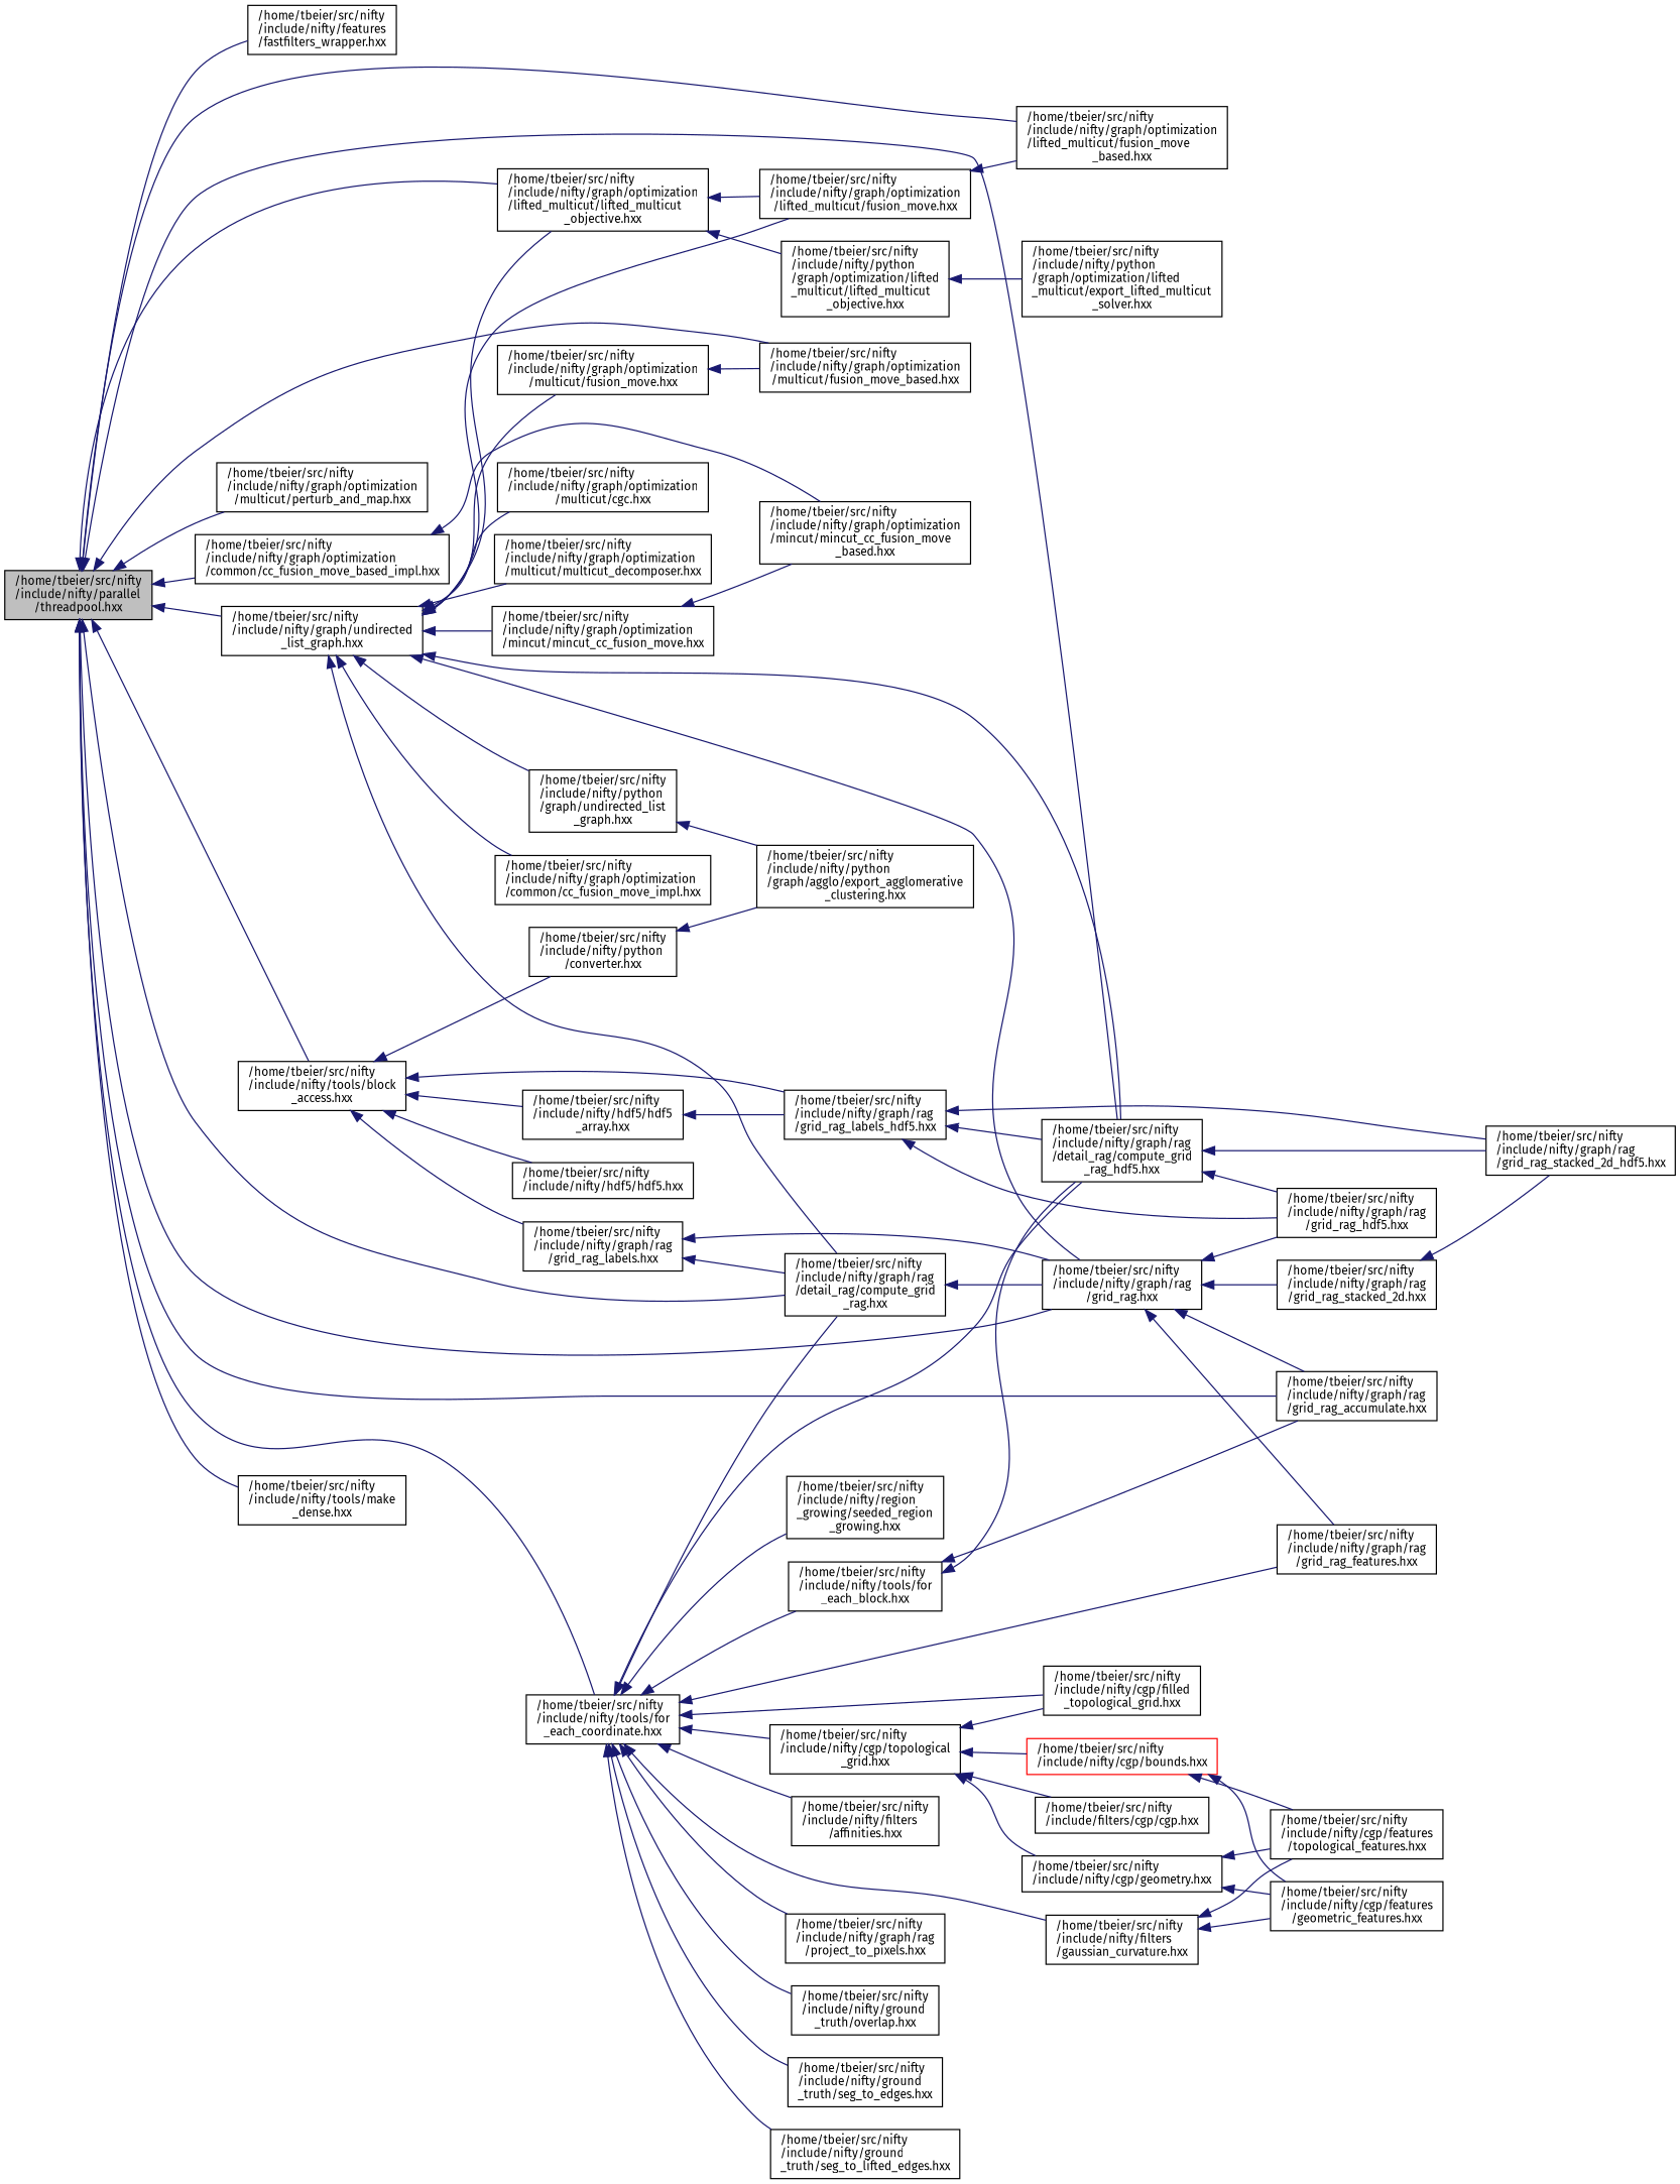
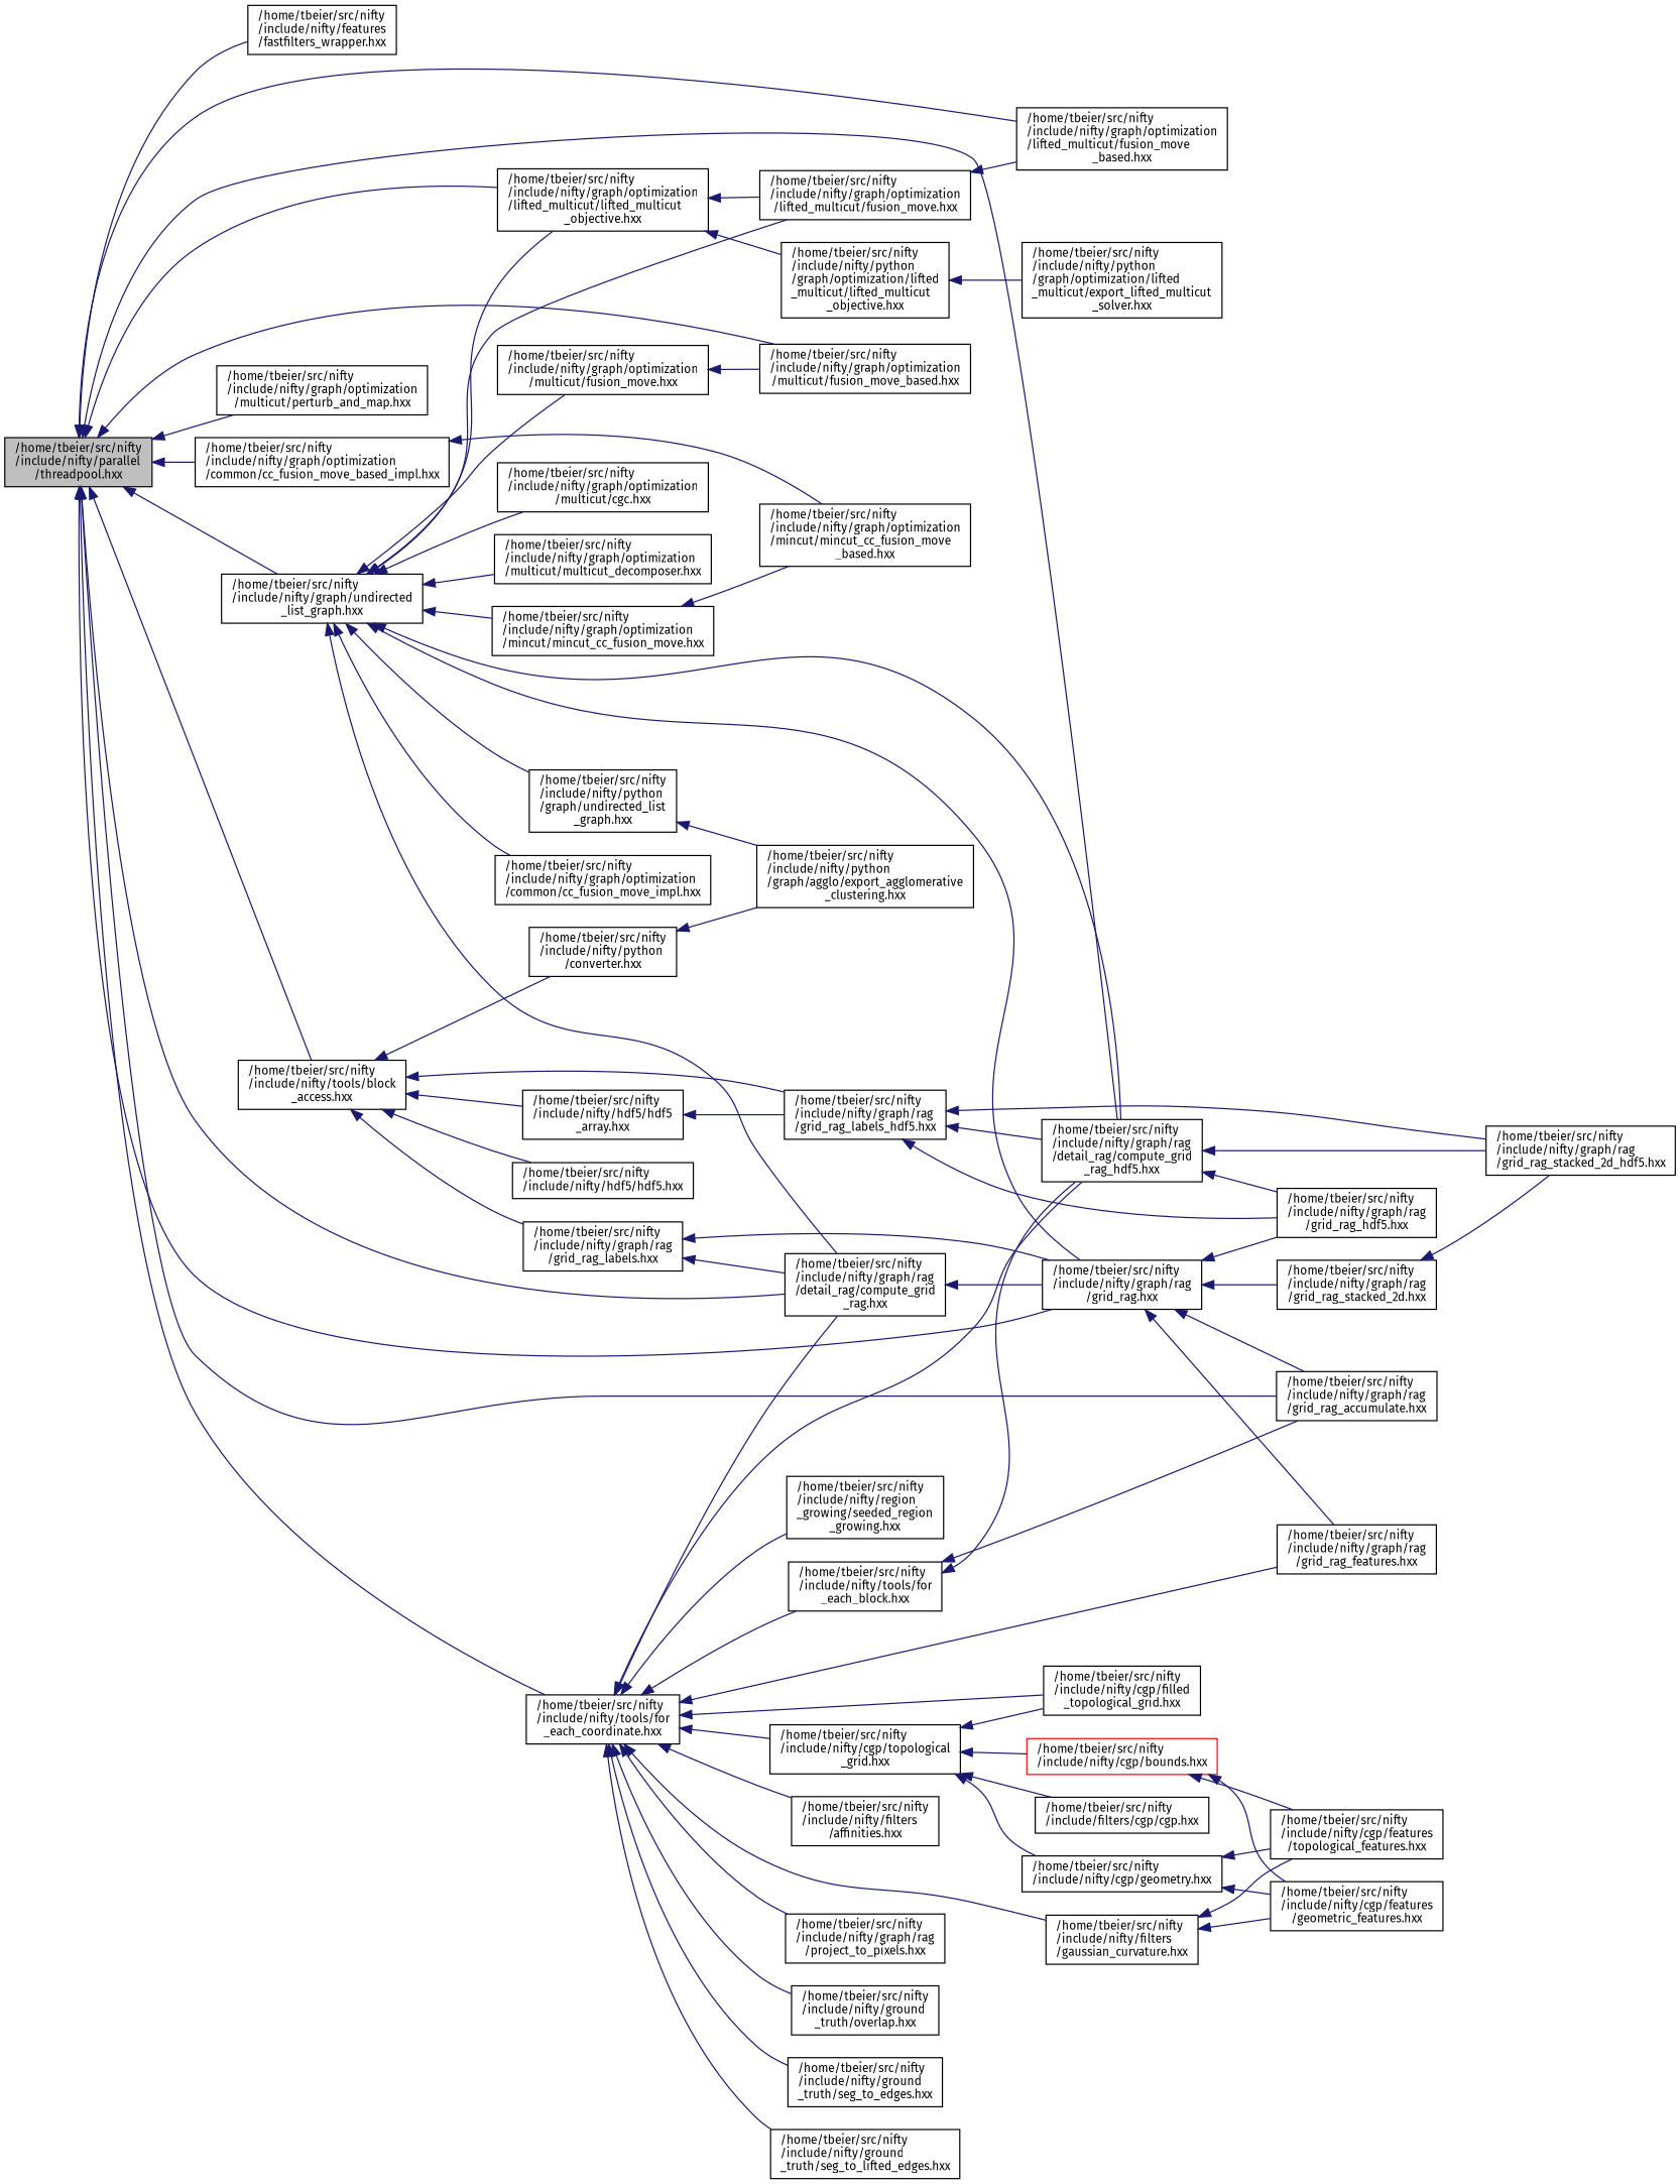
  digraph {
    fontname="Fira Sans"
    rankdir=LR
    node [color=black fillcolor=white fontname="Fira Sans" fontsize=10 shape=record style=filled]
    edge [color=midnightblue dir=back fontname="Fira Sans" fontsize=10 labelfontname=Helvetica labelfontsize=10 style=solid]
    n1 [fillcolor=grey75 fontcolor=black height=0.2 label="/home/tbeier/src/nifty\l/include/nifty/parallel\l/threadpool.hxx" width=0.4]
    n2 [height=0.2 label="/home/tbeier/src/nifty\l/include/nifty/features\l/fastfilters_wrapper.hxx" width=0.4]
    n3 [height=0.2 label="/home/tbeier/src/nifty\l/include/nifty/graph/optimization\l/common/cc_fusion_move_based_impl.hxx" width=0.4]
    n4 [height=0.2 label="/home/tbeier/src/nifty\l/include/nifty/graph/optimization\l/lifted_multicut/fusion_move\l_based.hxx" width=0.4]
    n5 [height=0.2 label="/home/tbeier/src/nifty\l/include/nifty/graph/optimization\l/lifted_multicut/lifted_multicut\l_objective.hxx" width=0.4]
    n6 [height=0.2 label="/home/tbeier/src/nifty\l/include/nifty/graph/optimization\l/multicut/fusion_move_based.hxx" width=0.4]
    n7 [height=0.2 label="/home/tbeier/src/nifty\l/include/nifty/graph/optimization\l/multicut/perturb_and_map.hxx" width=0.4]
    n8 [height=0.2 label="/home/tbeier/src/nifty\l/include/nifty/graph/rag\l/detail_rag/compute_grid\l_rag.hxx" width=0.4]
    n9 [height=0.2 label="/home/tbeier/src/nifty\l/include/nifty/graph/rag\l/grid_rag.hxx" width=0.4]
    n10 [height=0.2 label="/home/tbeier/src/nifty\l/include/nifty/graph/rag\l/grid_rag_accumulate.hxx" width=0.4]
    n11 [height=0.2 label="/home/tbeier/src/nifty\l/include/nifty/graph/rag\l/detail_rag/compute_grid\l_rag_hdf5.hxx" width=0.4]
    n12 [height=0.2 label="/home/tbeier/src/nifty\l/include/nifty/graph/undirected\l_list_graph.hxx" width=0.4]
    n13 [height=0.2 label="/home/tbeier/src/nifty\l/include/nifty/tools/block\l_access.hxx" width=0.4]
    n14 [height=0.2 label="/home/tbeier/src/nifty\l/include/nifty/tools/for\l_each_coordinate.hxx" width=0.4]
-   n15 [height=0.2 label="/home/tbeier/src/nifty\l/include/nifty/tools/make\l_dense.hxx" width=0.4]
    n16 [height=0.2 label="/home/tbeier/src/nifty\l/include/nifty/graph/optimization\l/mincut/mincut_cc_fusion_move\l_based.hxx" width=0.4]
    n17 [height=0.2 label="/home/tbeier/src/nifty\l/include/nifty/graph/optimization\l/lifted_multicut/fusion_move.hxx" width=0.4]
    n18 [height=0.2 label="/home/tbeier/src/nifty\l/include/nifty/python\l/graph/optimization/lifted\l_multicut/lifted_multicut\l_objective.hxx" width=0.4]
    n19 [height=0.2 label="/home/tbeier/src/nifty\l/include/nifty/graph/rag\l/grid_rag_features.hxx" width=0.4]
    n20 [height=0.2 label="/home/tbeier/src/nifty\l/include/nifty/graph/rag\l/grid_rag_hdf5.hxx" width=0.4]
    n21 [height=0.2 label="/home/tbeier/src/nifty\l/include/nifty/graph/rag\l/grid_rag_stacked_2d.hxx" width=0.4]
    n22 [height=0.2 label="/home/tbeier/src/nifty\l/include/nifty/graph/rag\l/grid_rag_stacked_2d_hdf5.hxx" width=0.4]
    n23 [height=0.2 label="/home/tbeier/src/nifty\l/include/nifty/graph/optimization\l/common/cc_fusion_move_impl.hxx" width=0.4]
    n24 [height=0.2 label="/home/tbeier/src/nifty\l/include/nifty/graph/optimization\l/mincut/mincut_cc_fusion_move.hxx" width=0.4]
    n25 [height=0.2 label="/home/tbeier/src/nifty\l/include/nifty/graph/optimization\l/multicut/cgc.hxx" width=0.4]
    n26 [height=0.2 label="/home/tbeier/src/nifty\l/include/nifty/graph/optimization\l/multicut/fusion_move.hxx" width=0.4]
    n27 [height=0.2 label="/home/tbeier/src/nifty\l/include/nifty/graph/optimization\l/multicut/multicut_decomposer.hxx" width=0.4]
    n28 [height=0.2 label="/home/tbeier/src/nifty\l/include/nifty/python\l/graph/undirected_list\l_graph.hxx" width=0.4]
    n29 [height=0.2 label="/home/tbeier/src/nifty\l/include/nifty/graph/rag\l/grid_rag_labels.hxx" width=0.4]
    n30 [height=0.2 label="/home/tbeier/src/nifty\l/include/nifty/graph/rag\l/grid_rag_labels_hdf5.hxx" width=0.4]
    n31 [height=0.2 label="/home/tbeier/src/nifty\l/include/nifty/hdf5/hdf5.hxx" width=0.4]
    n32 [height=0.2 label="/home/tbeier/src/nifty\l/include/nifty/hdf5/hdf5\l_array.hxx" width=0.4]
    n33 [height=0.2 label="/home/tbeier/src/nifty\l/include/nifty/python\l/converter.hxx" width=0.4]
    n34 [height=0.2 label="/home/tbeier/src/nifty\l/include/nifty/cgp/filled\l_topological_grid.hxx" width=0.4]
    n35 [height=0.2 label="/home/tbeier/src/nifty\l/include/nifty/cgp/topological\l_grid.hxx" width=0.4]
    n36 [height=0.2 label="/home/tbeier/src/nifty\l/include/nifty/filters\l/affinities.hxx" width=0.4]
    n37 [height=0.2 label="/home/tbeier/src/nifty\l/include/nifty/filters\l/gaussian_curvature.hxx" width=0.4]
    n38 [height=0.2 label="/home/tbeier/src/nifty\l/include/nifty/graph/rag\l/project_to_pixels.hxx" width=0.4]
    n39 [height=0.2 label="/home/tbeier/src/nifty\l/include/nifty/ground\l_truth/overlap.hxx" width=0.4]
    n40 [height=0.2 label="/home/tbeier/src/nifty\l/include/nifty/ground\l_truth/seg_to_edges.hxx" width=0.4]
    n41 [height=0.2 label="/home/tbeier/src/nifty\l/include/nifty/ground\l_truth/seg_to_lifted_edges.hxx" width=0.4]
    n42 [height=0.2 label="/home/tbeier/src/nifty\l/include/nifty/region\l_growing/seeded_region\l_growing.hxx" width=0.4]
    n43 [height=0.2 label="/home/tbeier/src/nifty\l/include/nifty/tools/for\l_each_block.hxx" width=0.4]
    n44 [height=0.2 label="/home/tbeier/src/nifty\l/include/nifty/python\l/graph/optimization/lifted\l_multicut/export_lifted_multicut\l_solver.hxx" width=0.4]
    n45 [height=0.2 label="/home/tbeier/src/nifty\l/include/nifty/python\l/graph/agglo/export_agglomerative\l_clustering.hxx" width=0.4]
    n46 [color=red height=0.2 label="/home/tbeier/src/nifty\l/include/nifty/cgp/bounds.hxx" width=0.4]
    n47 [height=0.2 label="/home/tbeier/src/nifty\l/include/filters/cgp/cgp.hxx" width=0.4]
    n48 [height=0.2 label="/home/tbeier/src/nifty\l/include/nifty/cgp/geometry.hxx" width=0.4]
    n49 [height=0.2 label="/home/tbeier/src/nifty\l/include/nifty/cgp/features\l/geometric_features.hxx" width=0.4]
    n50 [height=0.2 label="/home/tbeier/src/nifty\l/include/nifty/cgp/features\l/topological_features.hxx" width=0.4]
    n1 -> n2
    n1 -> n3
    n1 -> n4
    n1 -> n5
    n1 -> n6
    n1 -> n7
    n1 -> n8
    n1 -> n9
    n1 -> n10
    n1 -> n11
    n1 -> n12
    n1 -> n13
    n1 -> n14
-   n1 -> n15
    n3 -> n16
    n5 -> n17
    n5 -> n18
    n8 -> n9
    n9 -> n10
    n9 -> n19
    n9 -> n20
    n9 -> n21
    n11 -> n20
    n11 -> n22
    n12 -> n5
    n12 -> n8
    n12 -> n9
    n12 -> n11
    n12 -> n17
    n12 -> n23
    n12 -> n24
    n12 -> n25
    n12 -> n26
    n12 -> n27
    n12 -> n28
    n13 -> n29
    n13 -> n30
    n13 -> n31
    n13 -> n32
    n13 -> n33
    n14 -> n8
    n14 -> n11
    n14 -> n19
    n14 -> n34
    n14 -> n35
    n14 -> n36
    n14 -> n37
    n14 -> n38
    n14 -> n39
    n14 -> n40
    n14 -> n41
    n14 -> n42
    n14 -> n43
    n17 -> n4
    n18 -> n44
    n21 -> n22
    n24 -> n16
    n26 -> n6
    n28 -> n45
    n29 -> n8
    n29 -> n9
    n30 -> n11
    n30 -> n20
    n30 -> n22
    n32 -> n30
    n33 -> n45
    n35 -> n34
    n35 -> n46
    n35 -> n47
    n35 -> n48
    n37 -> n49
    n37 -> n50
    n43 -> n10
    n43 -> n11
    n46 -> n49
    n46 -> n50
    n48 -> n49
    n48 -> n50
  }
